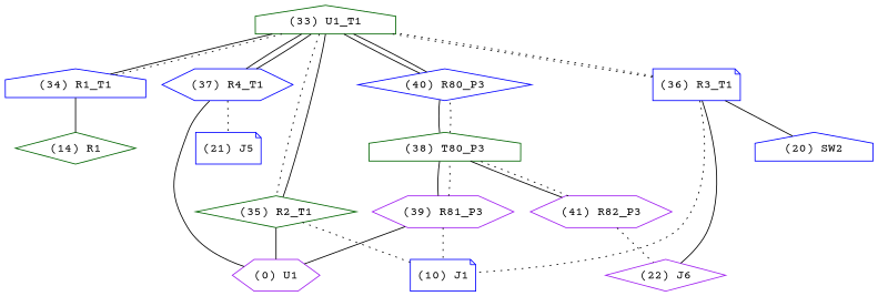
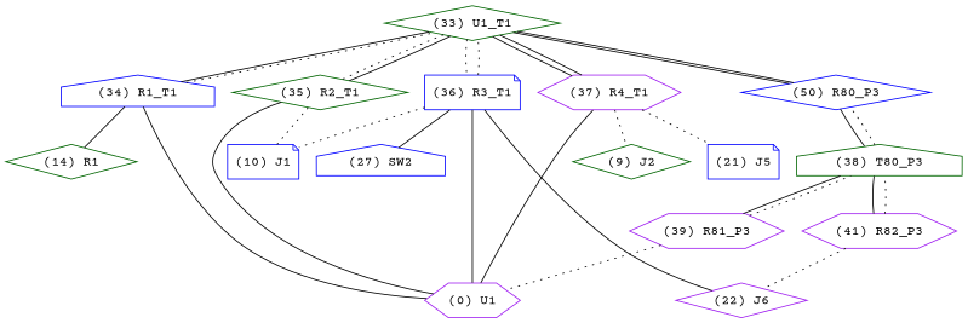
  graph {
    fontname="Courier Prime"
    node [color=blue fontname="Courier Prime" shape=diamond]
    edge [fontname="Courier Prime" style=solid]
-   n1 [color=darkgreen label="(33) U1_T1" shape=house]
+   n1 [color=darkgreen label="(33) U1_T1"]
    n2 [label="(34) R1_T1" shape=house]
    n3 [color=darkgreen label="(35) R2_T1"]
    n4 [label="(36) R3_T1" shape=note]
-   n5 [label="(37) R4_T1" shape=hexagon]
-   n6 [label="(40) R80_P3"]
+   n5 [color=purple label="(37) R4_T1" shape=hexagon]
+   n6 [label="(50) R80_P3"]
    n7 [color=purple label="(0) U1" shape=hexagon]
    n8 [color=darkgreen label="(14) R1"]
    n9 [label="(10) J1" shape=note]
    n10 [color=purple label="(22) J6"]
-   n11 [label="(20) SW2" shape=house]
+   n11 [label="(27) SW2" shape=house]
    n12 [label="(21) J5" shape=note]
+   n13 [color=darkgreen label="(9) J2"]
    n14 [color=darkgreen label="(38) T80_P3" shape=house]
    n15 [color=purple label="(39) R81_P3" shape=hexagon]
    n16 [color=purple label="(41) R82_P3" shape=hexagon]
    n1 -- n2
    n1 -- n3 [style=dotted]
    n1 -- n4 [style=dotted]
    n1 -- n5
    n1 -- n6
    n2 -- n1 [style=dotted]
+   n2 -- n7
    n2 -- n8
    n3 -- n1
    n3 -- n7
    n3 -- n9 [style=dotted]
    n4 -- n1 [style=dotted]
+   n4 -- n7
    n4 -- n9 [style=dotted]
    n4 -- n10
    n4 -- n11
    n5 -- n1
    n5 -- n7
    n5 -- n12 [style=dotted]
+   n5 -- n13 [style=dotted]
    n6 -- n1
    n6 -- n14
    n14 -- n6 [style=dotted]
    n14 -- n15
    n14 -- n16
-   n15 -- n7
-   n15 -- n9 [style=dotted]
+   n15 -- n7 [style=dotted]
    n15 -- n14 [style=dotted]
    n16 -- n10 [style=dotted]
    n16 -- n14 [style=dotted]
  }
